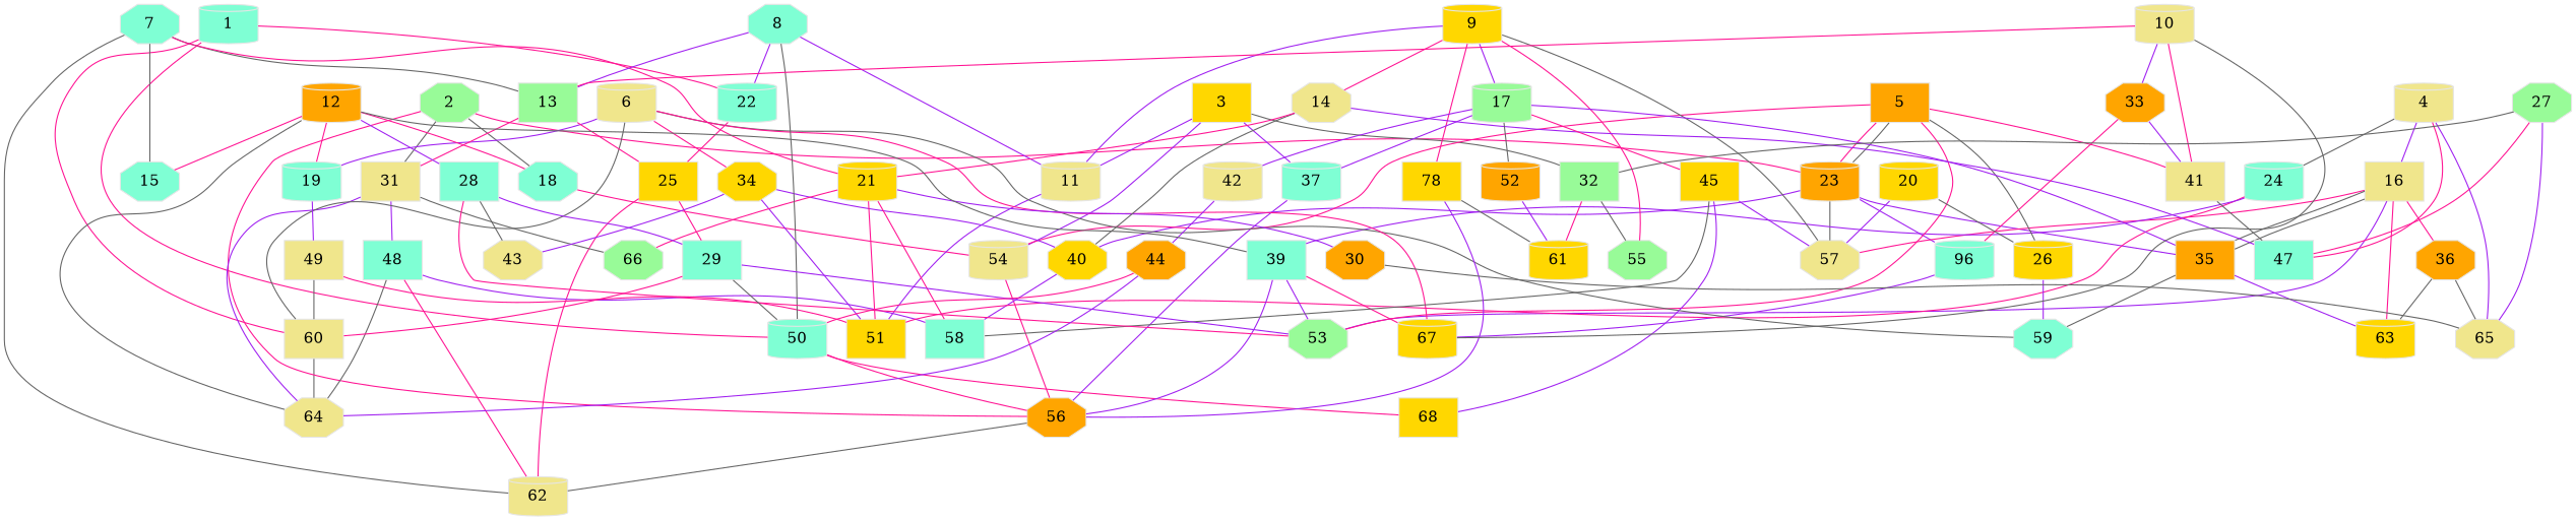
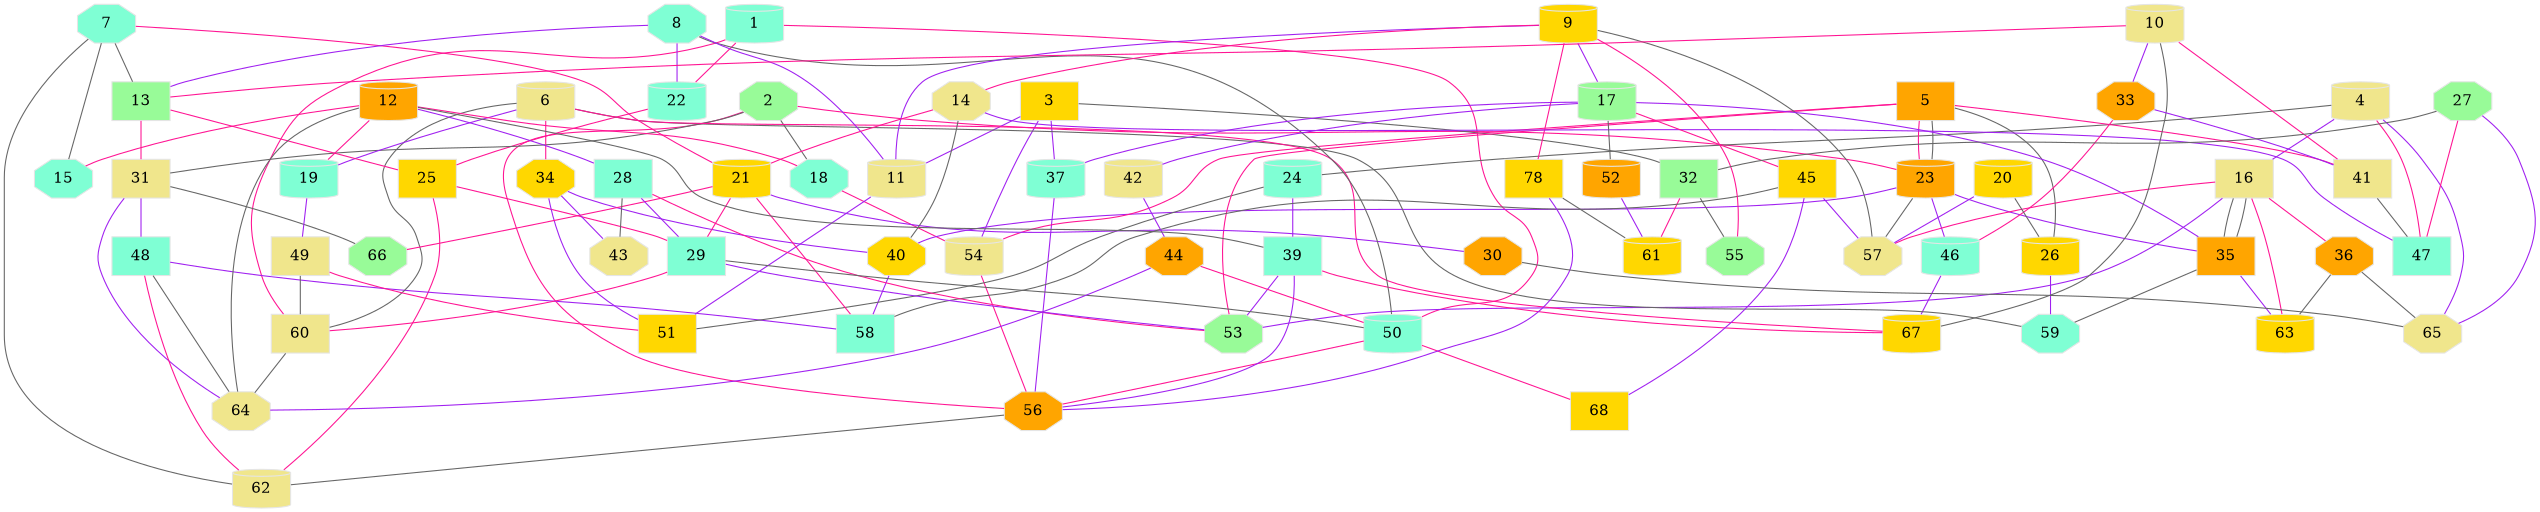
  graph {
    node [color=gray90 fillcolor=aquamarine shape=cylinder style=filled]
    edge [color=purple]
    1
    22
    50
    60 [fillcolor=khaki shape=box]
    25 [fillcolor=gold shape=box]
    56 [fillcolor=orange shape=octagon]
    68 [fillcolor=gold shape=box]
    64 [fillcolor=khaki shape=octagon]
    2 [fillcolor=palegreen shape=octagon]
    18 [shape=octagon]
    23 [fillcolor=orange]
    31 [fillcolor=khaki shape=box]
    54 [fillcolor=khaki]
    57 [fillcolor=khaki shape=octagon]
    40 [fillcolor=gold shape=octagon]
    35 [fillcolor=orange shape=box]
-   46 [label=96]
+   46
    66 [fillcolor=palegreen shape=octagon]
    48 [shape=box]
    62 [fillcolor=khaki]
    3 [fillcolor=gold shape=box]
    11 [fillcolor=khaki]
    32 [fillcolor=palegreen shape=box]
    37
    51 [fillcolor=gold shape=box]
    55 [fillcolor=palegreen shape=octagon]
    61 [fillcolor=gold]
    16 [fillcolor=khaki shape=box]
    4 [fillcolor=khaki]
    24
    47 [shape=box]
    65 [fillcolor=khaki shape=octagon]
    53 [fillcolor=palegreen shape=octagon]
    36 [fillcolor=orange shape=octagon]
    63 [fillcolor=gold]
    39 [shape=box]
    5 [fillcolor=orange shape=box]
    26 [fillcolor=gold]
    41 [fillcolor=khaki shape=box]
    59 [shape=octagon]
    6 [fillcolor=khaki]
    19
    34 [fillcolor=gold shape=octagon]
    67 [fillcolor=gold]
    49 [fillcolor=khaki shape=box]
    43 [fillcolor=khaki shape=octagon]
    7 [shape=octagon]
    13 [fillcolor=palegreen shape=box]
    15 [shape=octagon]
    21 [fillcolor=gold]
    45 [fillcolor=gold shape=box]
    58 [shape=box]
    8 [shape=octagon]
    9 [fillcolor=gold]
    14 [fillcolor=khaki shape=octagon]
    17 [fillcolor=palegreen]
    n57 [fillcolor=gold label=78 shape=box]
    42 [fillcolor=khaki]
    52 [fillcolor=orange]
    10 [fillcolor=khaki]
    33 [fillcolor=orange shape=octagon]
    12 [fillcolor=orange]
    28 [shape=box]
    29 [shape=box]
    30 [fillcolor=orange shape=octagon]
    44 [fillcolor=orange shape=octagon]
    20 [fillcolor=gold]
    27 [fillcolor=palegreen shape=octagon]
    1 -- 22 [color=deeppink]
    1 -- 50 [color=deeppink]
    1 -- 60 [color=deeppink]
    22 -- 25 [color=deeppink]
    50 -- 56 [color=deeppink]
    50 -- 68 [color=deeppink]
    60 -- 64 [color=gray40]
    25 -- 62 [color=deeppink]
    25 -- 29 [color=deeppink]
    56 -- 62 [color=gray40]
    2 -- 56 [color=deeppink]
    2 -- 18 [color=gray40]
    2 -- 23 [color=deeppink]
    2 -- 31 [color=gray40]
    18 -- 54 [color=deeppink]
    23 -- 57 [color=gray40]
    23 -- 40
    23 -- 35
    23 -- 46
    31 -- 64
    31 -- 66 [color=gray40]
    31 -- 48
    54 -- 56 [color=deeppink]
    40 -- 58
    35 -- 63
    35 -- 59 [color=gray40]
    46 -- 67
    48 -- 64 [color=gray40]
    48 -- 62 [color=deeppink]
    48 -- 58
    3 -- 54
    3 -- 11
    3 -- 32 [color=gray40]
    3 -- 37
    11 -- 51
    32 -- 55 [color=gray40]
    32 -- 61 [color=deeppink]
    37 -- 56
    16 -- 57 [color=deeppink]
    16 -- 35 [color=gray40]
    16 -- 35 [color=gray40]
    16 -- 53
    16 -- 36 [color=deeppink]
    16 -- 63 [color=deeppink]
    4 -- 16
    4 -- 24 [color=gray40]
    4 -- 47 [color=deeppink]
    4 -- 65
-   24 -- 51 [color=deeppink]
+   24 -- 51 [color=gray40]
    24 -- 39
    36 -- 65 [color=gray40]
    36 -- 63 [color=gray40]
    39 -- 56
    39 -- 53
    39 -- 67 [color=deeppink]
    5 -- 23 [color=deeppink]
    5 -- 23 [color=gray40]
    5 -- 54 [color=deeppink]
    5 -- 53 [color=deeppink]
    5 -- 26 [color=gray40]
    5 -- 41 [color=deeppink]
    26 -- 59
    41 -- 47 [color=gray40]
    6 -- 60 [color=gray40]
    6 -- 59 [color=gray40]
    6 -- 19
    6 -- 34 [color=deeppink]
    6 -- 67 [color=deeppink]
    19 -- 49
    34 -- 40
    34 -- 51
    34 -- 43
    49 -- 60 [color=gray40]
    49 -- 51 [color=deeppink]
    7 -- 62 [color=gray40]
    7 -- 13 [color=gray40]
    7 -- 15 [color=gray40]
    7 -- 21 [color=deeppink]
    13 -- 25 [color=deeppink]
    13 -- 31 [color=deeppink]
    21 -- 66 [color=deeppink]
-   21 -- 51 [color=deeppink]
+   21 -- 29 [color=deeppink]
    21 -- 58 [color=deeppink]
    21 -- 30
    45 -- 68
    45 -- 57
    45 -- 58 [color=gray40]
    8 -- 22
    8 -- 50 [color=gray40]
    8 -- 11
    8 -- 13
    9 -- 57 [color=gray40]
    9 -- 11
    9 -- 55 [color=deeppink]
    9 -- 14 [color=deeppink]
    9 -- 17
    9 -- n57 [color=deeppink]
    14 -- 40 [color=gray40]
    14 -- 47
    14 -- 21 [color=deeppink]
    17 -- 35
    17 -- 37
    17 -- 45 [color=deeppink]
    17 -- 42
    17 -- 52 [color=gray40]
    n57 -- 56
    n57 -- 61 [color=gray40]
    42 -- 44
    52 -- 61
    10 -- 41 [color=deeppink]
    10 -- 67 [color=gray40]
    10 -- 13 [color=deeppink]
    10 -- 33
    33 -- 46 [color=deeppink]
    33 -- 41
    12 -- 64 [color=gray40]
    12 -- 18 [color=deeppink]
    12 -- 39 [color=gray40]
    12 -- 19 [color=deeppink]
    12 -- 15 [color=deeppink]
    12 -- 28
    28 -- 53 [color=deeppink]
    28 -- 43 [color=gray40]
    28 -- 29
    29 -- 50 [color=gray40]
    29 -- 60 [color=deeppink]
    29 -- 53
    30 -- 65 [color=gray40]
    44 -- 50 [color=deeppink]
    44 -- 64
    20 -- 57
    20 -- 26 [color=gray40]
    27 -- 32 [color=gray40]
    27 -- 47 [color=deeppink]
    27 -- 65
  }
